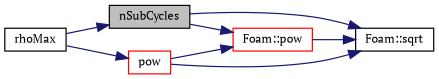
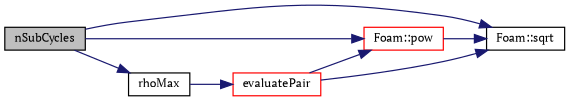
  digraph {
    fontname="PT Serif"
    rankdir=LR
    node [color=black fontname="PT Serif" fontsize=10 shape=record]
    edge [color=midnightblue fontname="PT Serif" fontsize=10 labelfontname=Helvetica labelfontsize=10 style=solid]
    n1 [fillcolor=grey75 fontcolor=black height=0.2 label=nSubCycles style=filled width=0.4]
    n2 [height=0.2 label="Foam::sqrt" width=0.4]
    n3 [color=red height=0.2 label="Foam::pow" width=0.4]
    n4 [height=0.2 label=rhoMax width=0.4]
-   n5 [color=red height=0.2 label=pow width=0.4]
+   n5 [color=red height=0.2 label=evaluatePair width=0.4]
    n1 -> n2
    n1 -> n3
-   n4 -> n1
+   n1 -> n4
    n3 -> n2
    n4 -> n5
    n5 -> n2
    n5 -> n3
  }
